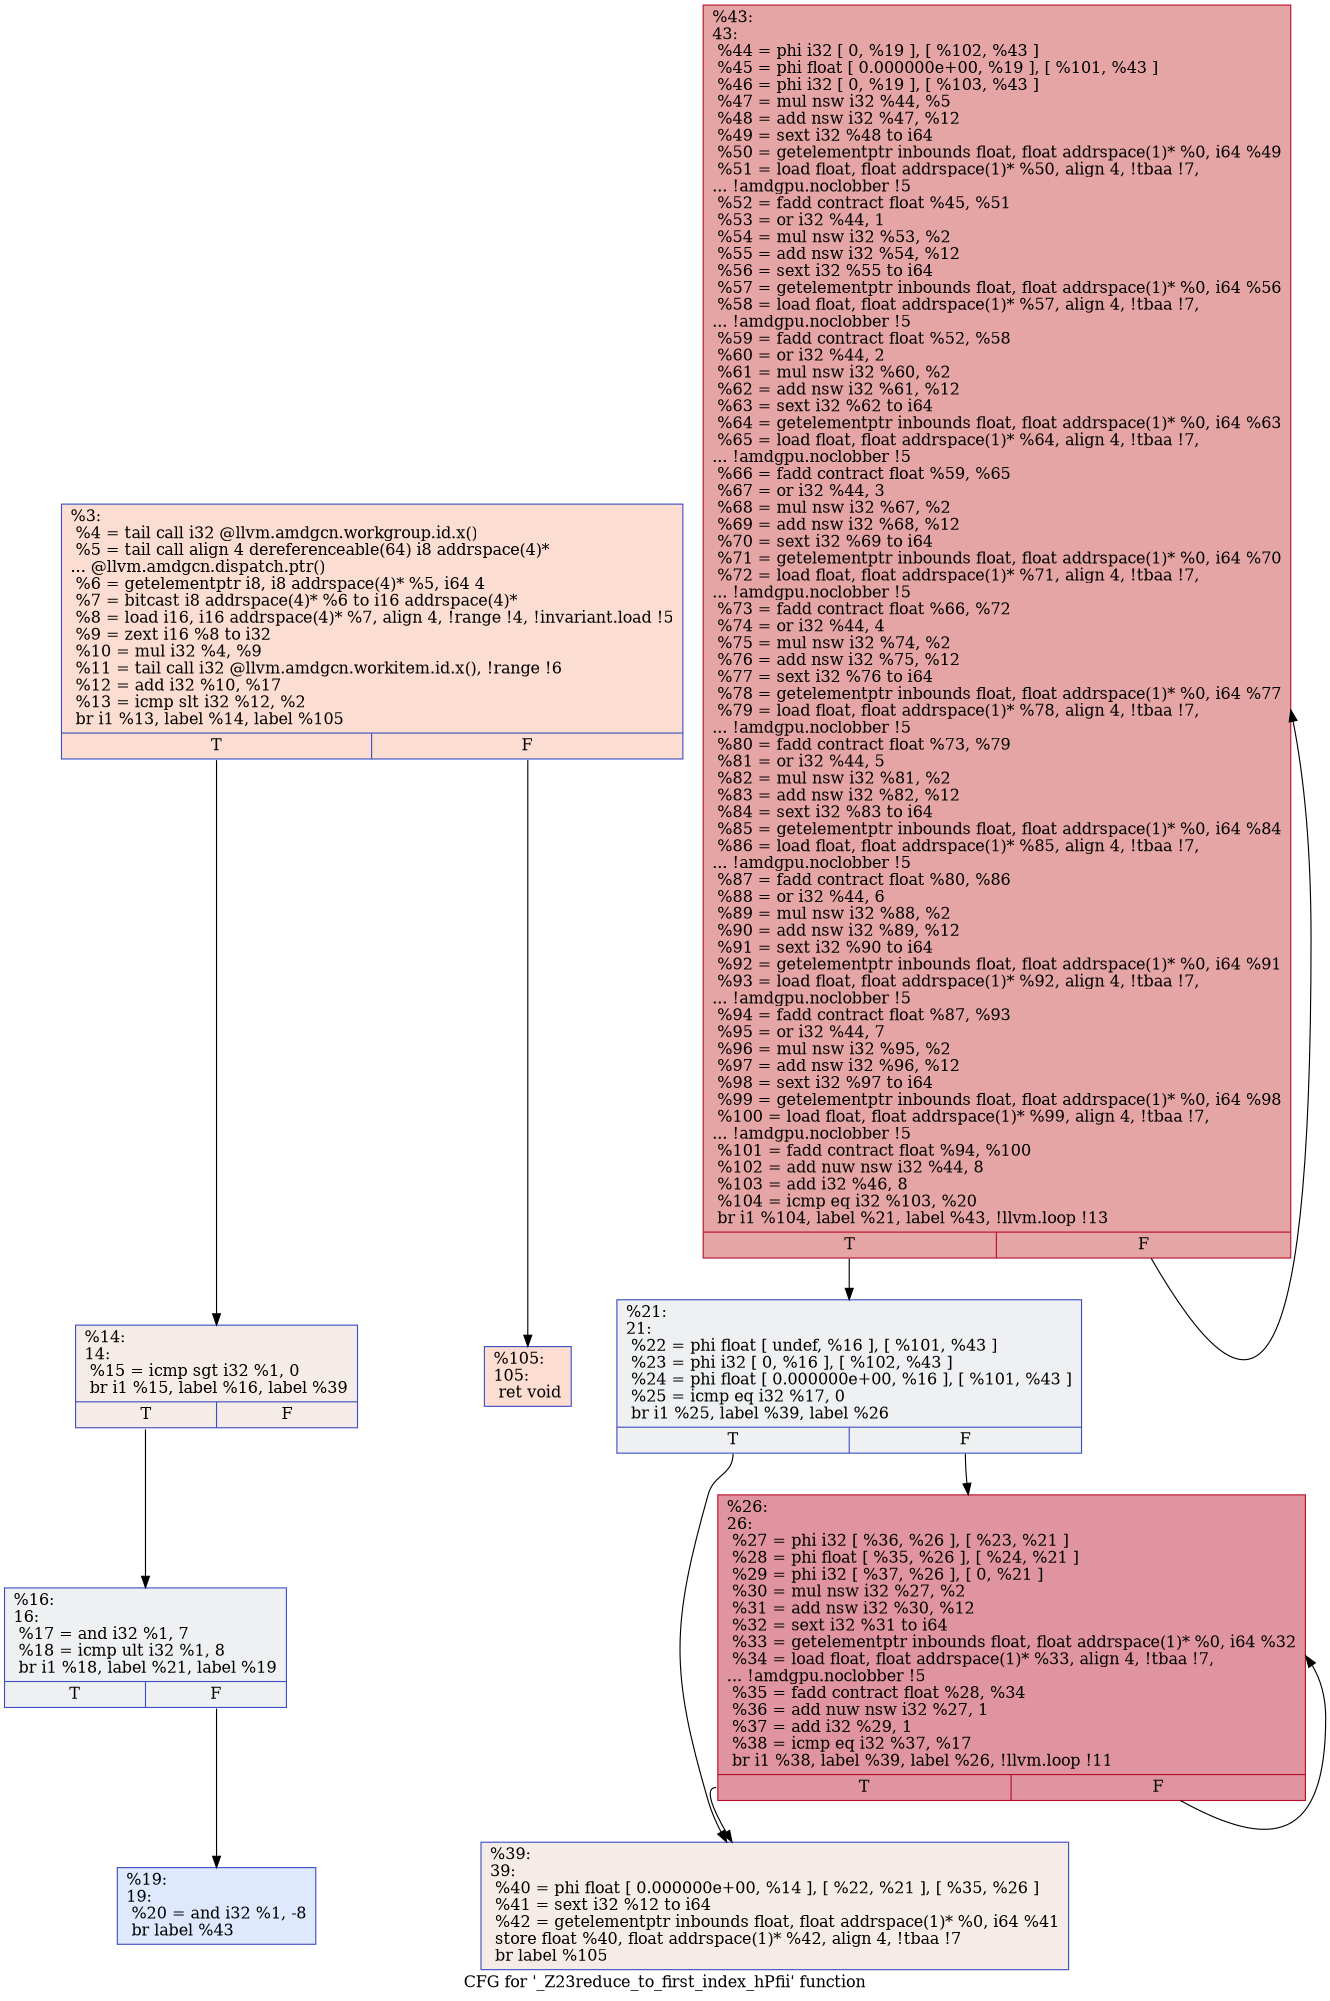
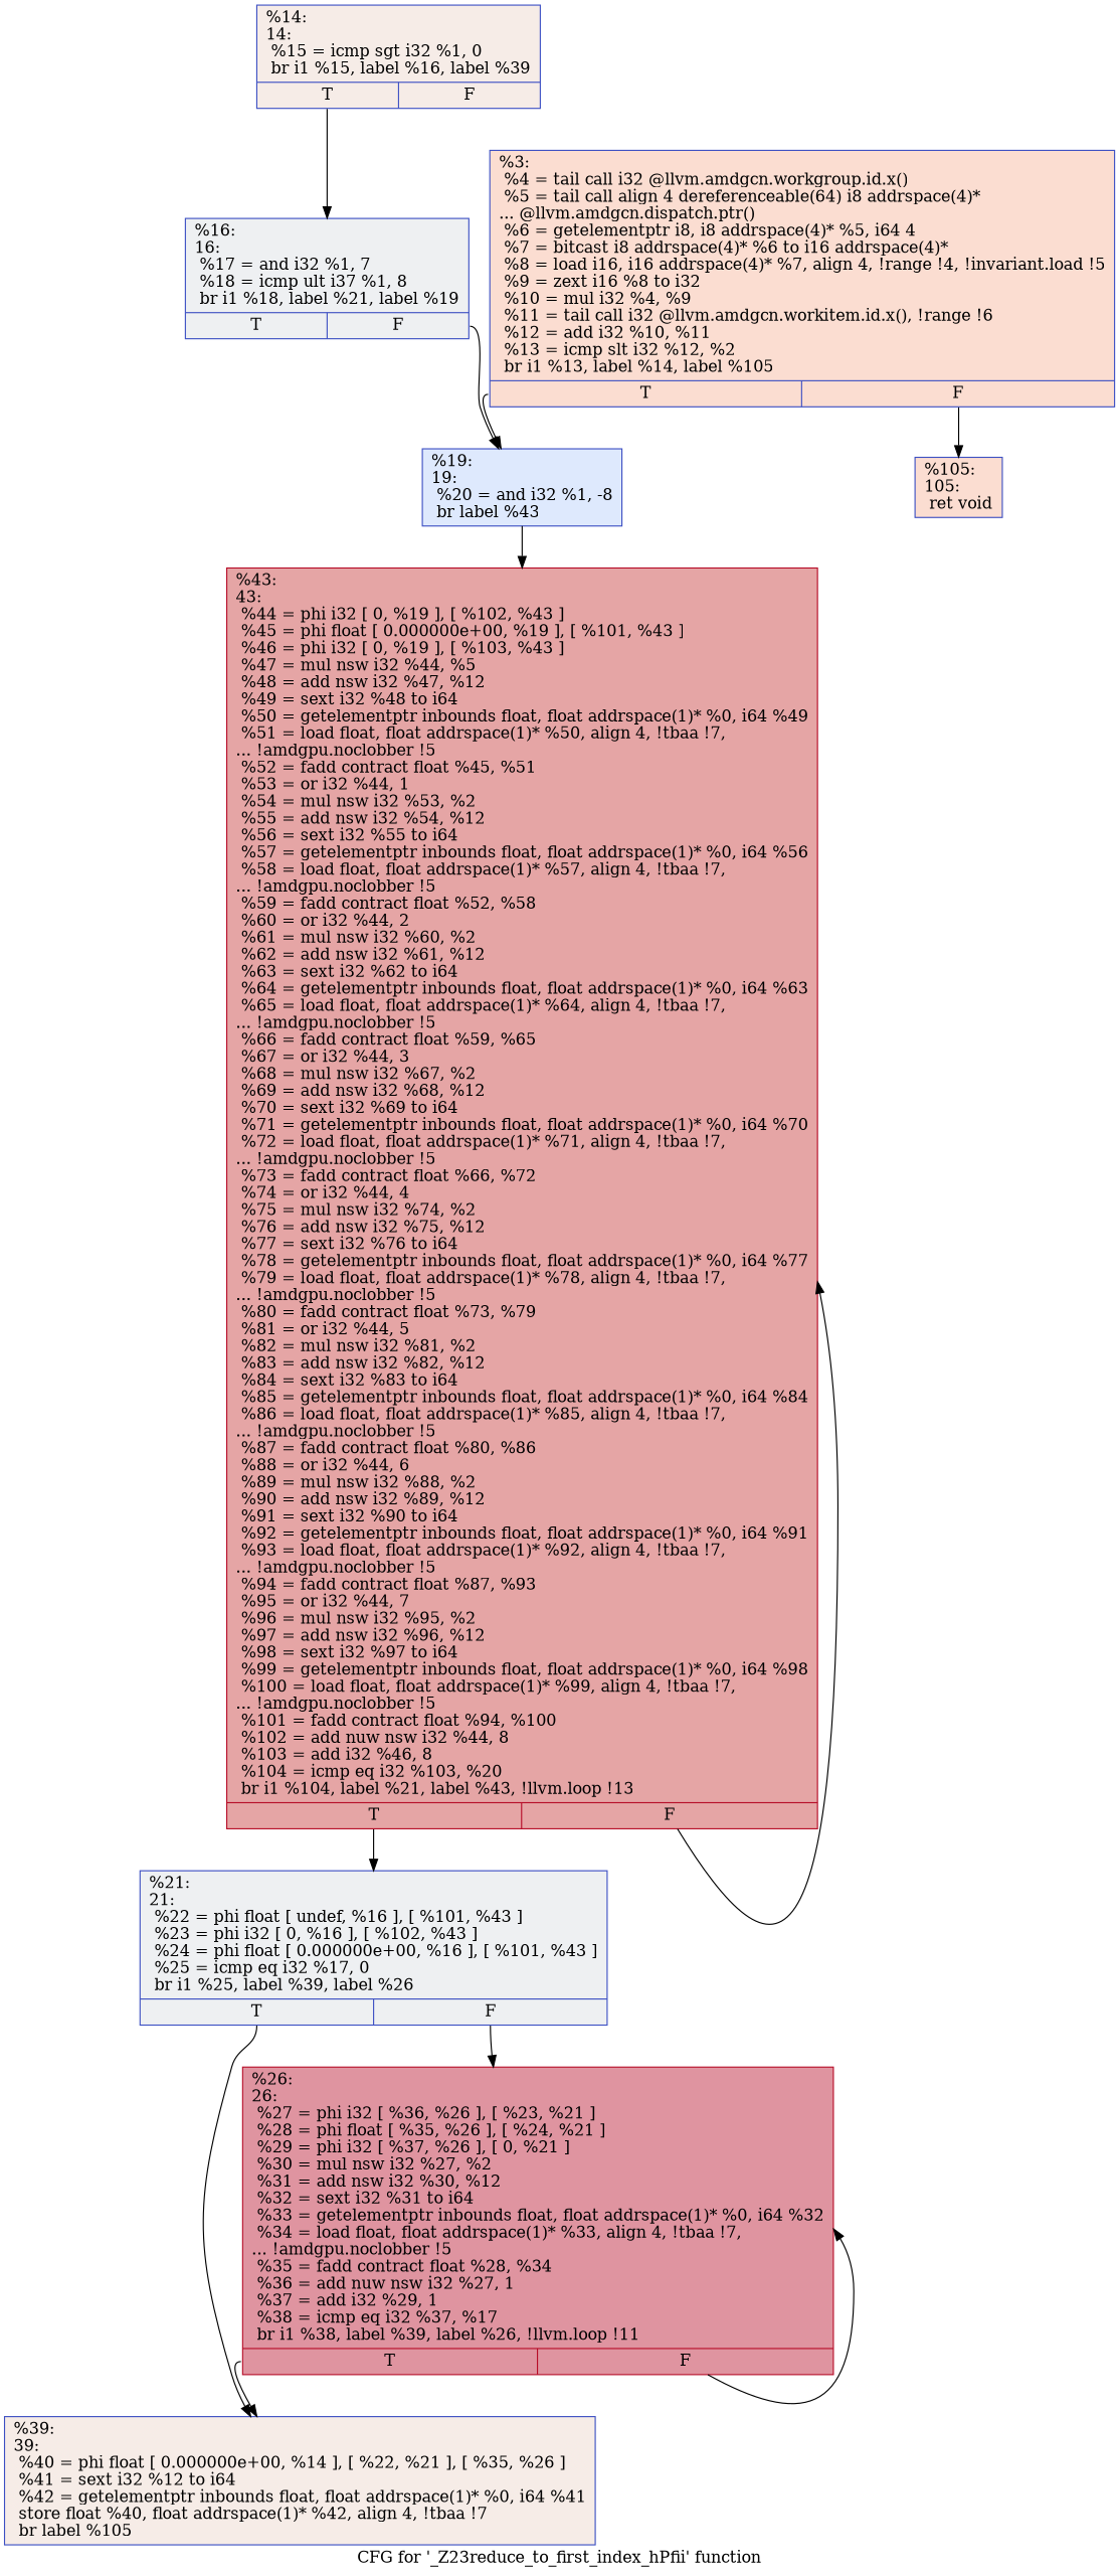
  digraph {
    label="CFG for '_Z23reduce_to_first_index_hPfii' function"
    node [color="#3d50c3ff" fillcolor="#f7b39670" shape=record style=filled]
    edge [tailport=s0]
-   n1 [label="{%3:\l  %4 = tail call i32 @llvm.amdgcn.workgroup.id.x()\l  %5 = tail call align 4 dereferenceable(64) i8 addrspace(4)*\l... @llvm.amdgcn.dispatch.ptr()\l  %6 = getelementptr i8, i8 addrspace(4)* %5, i64 4\l  %7 = bitcast i8 addrspace(4)* %6 to i16 addrspace(4)*\l  %8 = load i16, i16 addrspace(4)* %7, align 4, !range !4, !invariant.load !5\l  %9 = zext i16 %8 to i32\l  %10 = mul i32 %4, %9\l  %11 = tail call i32 @llvm.amdgcn.workitem.id.x(), !range !6\l  %12 = add i32 %10, %17\l  %13 = icmp slt i32 %12, %2\l  br i1 %13, label %14, label %105\l|{<s0>T|<s1>F}}"]
+   n1 [label="{%3:\l  %4 = tail call i32 @llvm.amdgcn.workgroup.id.x()\l  %5 = tail call align 4 dereferenceable(64) i8 addrspace(4)*\l... @llvm.amdgcn.dispatch.ptr()\l  %6 = getelementptr i8, i8 addrspace(4)* %5, i64 4\l  %7 = bitcast i8 addrspace(4)* %6 to i16 addrspace(4)*\l  %8 = load i16, i16 addrspace(4)* %7, align 4, !range !4, !invariant.load !5\l  %9 = zext i16 %8 to i32\l  %10 = mul i32 %4, %9\l  %11 = tail call i32 @llvm.amdgcn.workitem.id.x(), !range !6\l  %12 = add i32 %10, %11\l  %13 = icmp slt i32 %12, %2\l  br i1 %13, label %14, label %105\l|{<s0>T|<s1>F}}"]
    n2 [fillcolor="#ead5c970" label="{%14:\l14:                                               \l  %15 = icmp sgt i32 %1, 0\l  br i1 %15, label %16, label %39\l|{<s0>T|<s1>F}}"]
    n3 [label="{%105:\l105:                                              \l  ret void\l}"]
-   n4 [fillcolor="#d9dce170" label="{%16:\l16:                                               \l  %17 = and i32 %1, 7\l  %18 = icmp ult i32 %1, 8\l  br i1 %18, label %21, label %19\l|{<s0>T|<s1>F}}"]
+   n4 [fillcolor="#d9dce170" label="{%16:\l16:                                               \l  %17 = and i32 %1, 7\l  %18 = icmp ult i37 %1, 8\l  br i1 %18, label %21, label %19\l|{<s0>T|<s1>F}}"]
    n5 [fillcolor="#b5cdfa70" label="{%19:\l19:                                               \l  %20 = and i32 %1, -8\l  br label %43\l}"]
    n6 [fillcolor="#ead5c970" label="{%39:\l39:                                               \l  %40 = phi float [ 0.000000e+00, %14 ], [ %22, %21 ], [ %35, %26 ]\l  %41 = sext i32 %12 to i64\l  %42 = getelementptr inbounds float, float addrspace(1)* %0, i64 %41\l  store float %40, float addrspace(1)* %42, align 4, !tbaa !7\l  br label %105\l}"]
    n7 [fillcolor="#d9dce170" label="{%21:\l21:                                               \l  %22 = phi float [ undef, %16 ], [ %101, %43 ]\l  %23 = phi i32 [ 0, %16 ], [ %102, %43 ]\l  %24 = phi float [ 0.000000e+00, %16 ], [ %101, %43 ]\l  %25 = icmp eq i32 %17, 0\l  br i1 %25, label %39, label %26\l|{<s0>T|<s1>F}}"]
    n8 [color="#b70d28ff" fillcolor="#b70d2870" label="{%26:\l26:                                               \l  %27 = phi i32 [ %36, %26 ], [ %23, %21 ]\l  %28 = phi float [ %35, %26 ], [ %24, %21 ]\l  %29 = phi i32 [ %37, %26 ], [ 0, %21 ]\l  %30 = mul nsw i32 %27, %2\l  %31 = add nsw i32 %30, %12\l  %32 = sext i32 %31 to i64\l  %33 = getelementptr inbounds float, float addrspace(1)* %0, i64 %32\l  %34 = load float, float addrspace(1)* %33, align 4, !tbaa !7,\l... !amdgpu.noclobber !5\l  %35 = fadd contract float %28, %34\l  %36 = add nuw nsw i32 %27, 1\l  %37 = add i32 %29, 1\l  %38 = icmp eq i32 %37, %17\l  br i1 %38, label %39, label %26, !llvm.loop !11\l|{<s0>T|<s1>F}}"]
    n9 [color="#b70d28ff" fillcolor="#c5333470" label="{%43:\l43:                                               \l  %44 = phi i32 [ 0, %19 ], [ %102, %43 ]\l  %45 = phi float [ 0.000000e+00, %19 ], [ %101, %43 ]\l  %46 = phi i32 [ 0, %19 ], [ %103, %43 ]\l  %47 = mul nsw i32 %44, %5\l  %48 = add nsw i32 %47, %12\l  %49 = sext i32 %48 to i64\l  %50 = getelementptr inbounds float, float addrspace(1)* %0, i64 %49\l  %51 = load float, float addrspace(1)* %50, align 4, !tbaa !7,\l... !amdgpu.noclobber !5\l  %52 = fadd contract float %45, %51\l  %53 = or i32 %44, 1\l  %54 = mul nsw i32 %53, %2\l  %55 = add nsw i32 %54, %12\l  %56 = sext i32 %55 to i64\l  %57 = getelementptr inbounds float, float addrspace(1)* %0, i64 %56\l  %58 = load float, float addrspace(1)* %57, align 4, !tbaa !7,\l... !amdgpu.noclobber !5\l  %59 = fadd contract float %52, %58\l  %60 = or i32 %44, 2\l  %61 = mul nsw i32 %60, %2\l  %62 = add nsw i32 %61, %12\l  %63 = sext i32 %62 to i64\l  %64 = getelementptr inbounds float, float addrspace(1)* %0, i64 %63\l  %65 = load float, float addrspace(1)* %64, align 4, !tbaa !7,\l... !amdgpu.noclobber !5\l  %66 = fadd contract float %59, %65\l  %67 = or i32 %44, 3\l  %68 = mul nsw i32 %67, %2\l  %69 = add nsw i32 %68, %12\l  %70 = sext i32 %69 to i64\l  %71 = getelementptr inbounds float, float addrspace(1)* %0, i64 %70\l  %72 = load float, float addrspace(1)* %71, align 4, !tbaa !7,\l... !amdgpu.noclobber !5\l  %73 = fadd contract float %66, %72\l  %74 = or i32 %44, 4\l  %75 = mul nsw i32 %74, %2\l  %76 = add nsw i32 %75, %12\l  %77 = sext i32 %76 to i64\l  %78 = getelementptr inbounds float, float addrspace(1)* %0, i64 %77\l  %79 = load float, float addrspace(1)* %78, align 4, !tbaa !7,\l... !amdgpu.noclobber !5\l  %80 = fadd contract float %73, %79\l  %81 = or i32 %44, 5\l  %82 = mul nsw i32 %81, %2\l  %83 = add nsw i32 %82, %12\l  %84 = sext i32 %83 to i64\l  %85 = getelementptr inbounds float, float addrspace(1)* %0, i64 %84\l  %86 = load float, float addrspace(1)* %85, align 4, !tbaa !7,\l... !amdgpu.noclobber !5\l  %87 = fadd contract float %80, %86\l  %88 = or i32 %44, 6\l  %89 = mul nsw i32 %88, %2\l  %90 = add nsw i32 %89, %12\l  %91 = sext i32 %90 to i64\l  %92 = getelementptr inbounds float, float addrspace(1)* %0, i64 %91\l  %93 = load float, float addrspace(1)* %92, align 4, !tbaa !7,\l... !amdgpu.noclobber !5\l  %94 = fadd contract float %87, %93\l  %95 = or i32 %44, 7\l  %96 = mul nsw i32 %95, %2\l  %97 = add nsw i32 %96, %12\l  %98 = sext i32 %97 to i64\l  %99 = getelementptr inbounds float, float addrspace(1)* %0, i64 %98\l  %100 = load float, float addrspace(1)* %99, align 4, !tbaa !7,\l... !amdgpu.noclobber !5\l  %101 = fadd contract float %94, %100\l  %102 = add nuw nsw i32 %44, 8\l  %103 = add i32 %46, 8\l  %104 = icmp eq i32 %103, %20\l  br i1 %104, label %21, label %43, !llvm.loop !13\l|{<s0>T|<s1>F}}"]
-   n1 -> n2
+   n1 -> n5
    n1 -> n3 [tailport=s1]
    n2 -> n4
    n4 -> n5 [tailport=s1]
+   n5 -> n9
    n7 -> n6
    n7 -> n8 [tailport=s1]
    n8 -> n6
    n8 -> n8 [tailport=s1]
    n9 -> n7
    n9 -> n9 [tailport=s1]
  }
